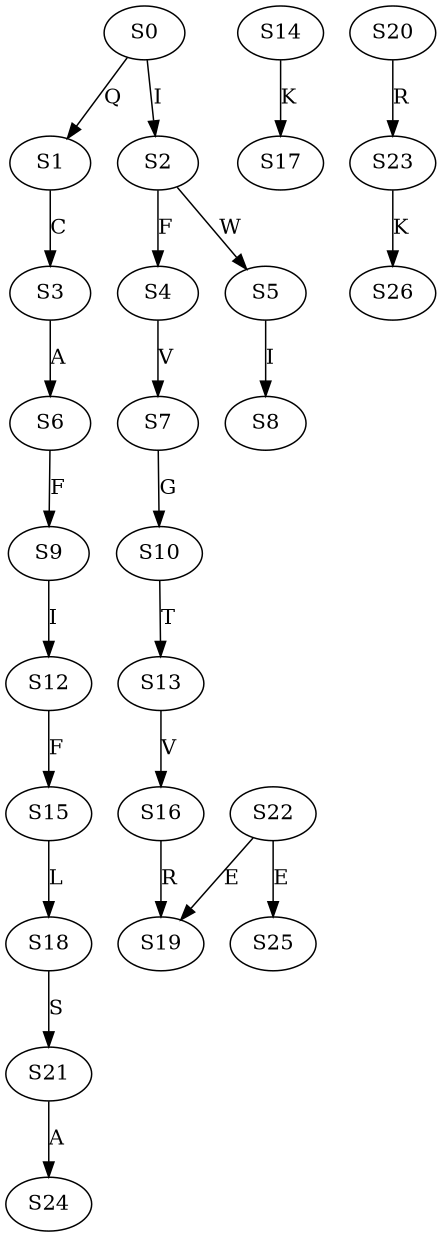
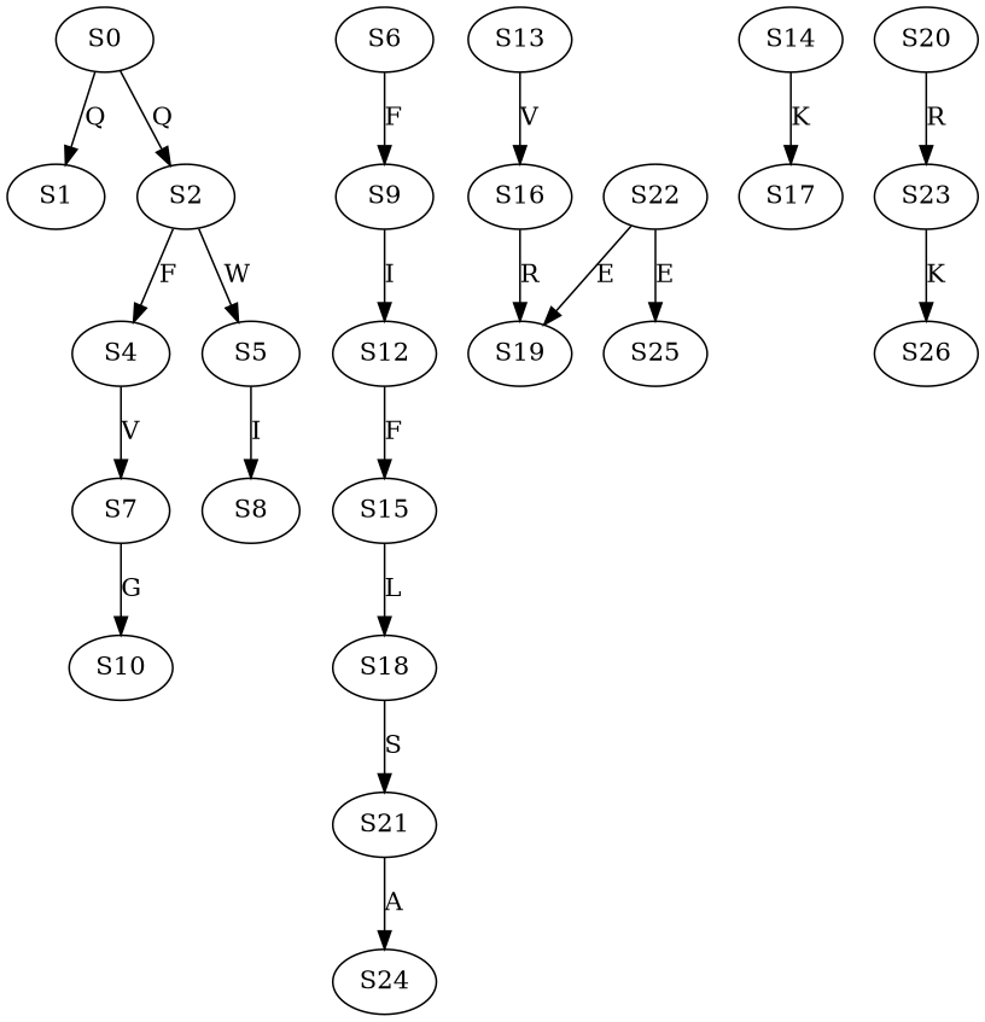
  strict digraph {
    S0
    S1
    S2
-   S3
    S4
    S5
    S6
    S7
    S8
    S9
    S10
    S12
    S13
    S15
    S16
    S14
    S17
    S18
    S19
    S21
    S20
    S23
    S24
    S22
    S25
    S26
    S0 -> S1 [label=Q]
-   S0 -> S2 [label=I]
-   S1 -> S3 [label=C]
+   S0 -> S2 [label=Q]
    S2 -> S4 [label=F]
    S2 -> S5 [label=W]
-   S3 -> S6 [label=A]
    S4 -> S7 [label=V]
    S5 -> S8 [label=I]
    S6 -> S9 [label=F]
    S7 -> S10 [label=G]
    S9 -> S12 [label=I]
-   S10 -> S13 [label=T]
    S12 -> S15 [label=F]
    S13 -> S16 [label=V]
    S15 -> S18 [label=L]
    S16 -> S19 [label=R]
    S14 -> S17 [label=K]
    S18 -> S21 [label=S]
    S21 -> S24 [label=A]
    S20 -> S23 [label=R]
    S23 -> S26 [label=K]
    S22 -> S19 [label=E]
    S22 -> S25 [label=E]
  }
